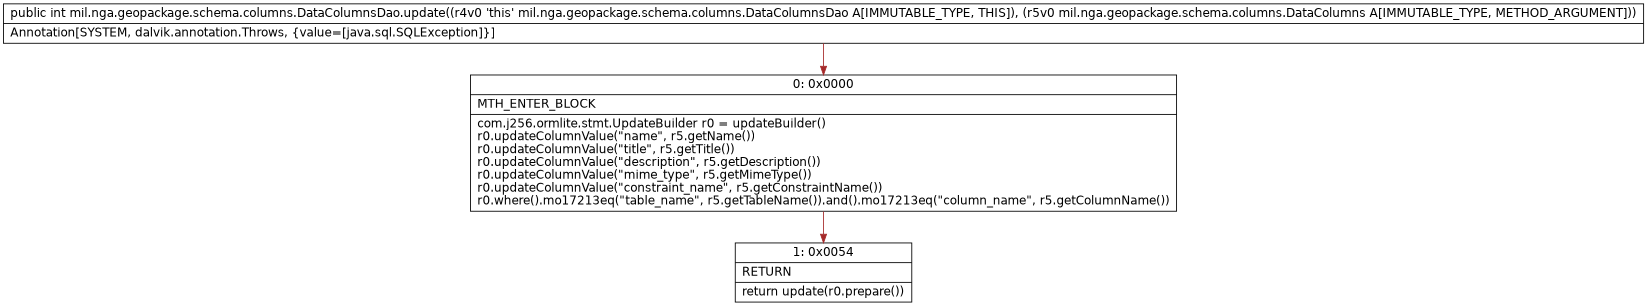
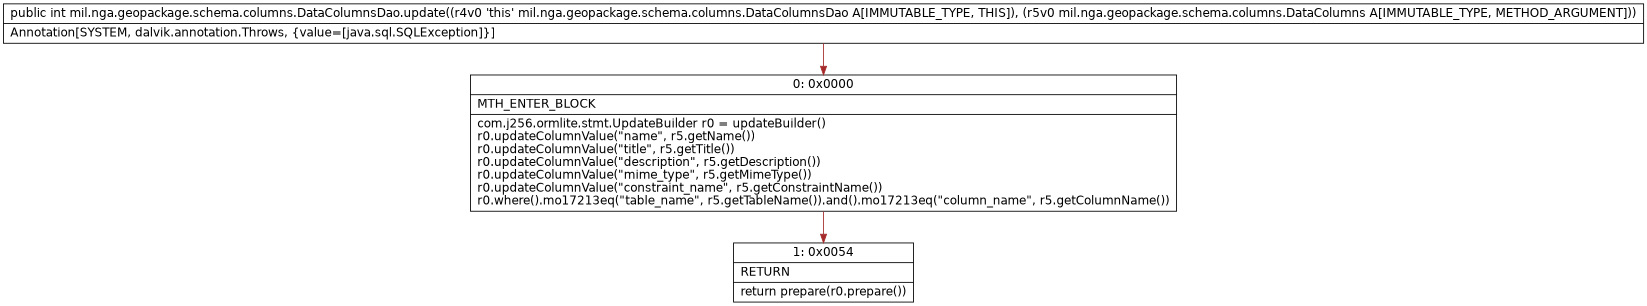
  digraph {
    fontname="DejaVu Sans"
    node [shape=record fontname="DejaVu Sans"]
    edge [color=brown fontname="DejaVu Sans"]
    n1 [label="{0\:\ 0x0000|MTH_ENTER_BLOCK\l|com.j256.ormlite.stmt.UpdateBuilder r0 = updateBuilder()\lr0.updateColumnValue(\"name\", r5.getName())\lr0.updateColumnValue(\"title\", r5.getTitle())\lr0.updateColumnValue(\"description\", r5.getDescription())\lr0.updateColumnValue(\"mime_type\", r5.getMimeType())\lr0.updateColumnValue(\"constraint_name\", r5.getConstraintName())\lr0.where().mo17213eq(\"table_name\", r5.getTableName()).and().mo17213eq(\"column_name\", r5.getColumnName())\l}"]
-   n2 [label="{1\:\ 0x0054|RETURN\l|return update(r0.prepare())\l}"]
+   n2 [label="{1\:\ 0x0054|RETURN\l|return prepare(r0.prepare())\l}"]
    n3 [label="{public int mil.nga.geopackage.schema.columns.DataColumnsDao.update((r4v0 'this' mil.nga.geopackage.schema.columns.DataColumnsDao A[IMMUTABLE_TYPE, THIS]), (r5v0 mil.nga.geopackage.schema.columns.DataColumns A[IMMUTABLE_TYPE, METHOD_ARGUMENT]))  | Annotation[SYSTEM, dalvik.annotation.Throws, \{value=[java.sql.SQLException]\}]\l}"]
    n1 -> n2
    n3 -> n1
  }
